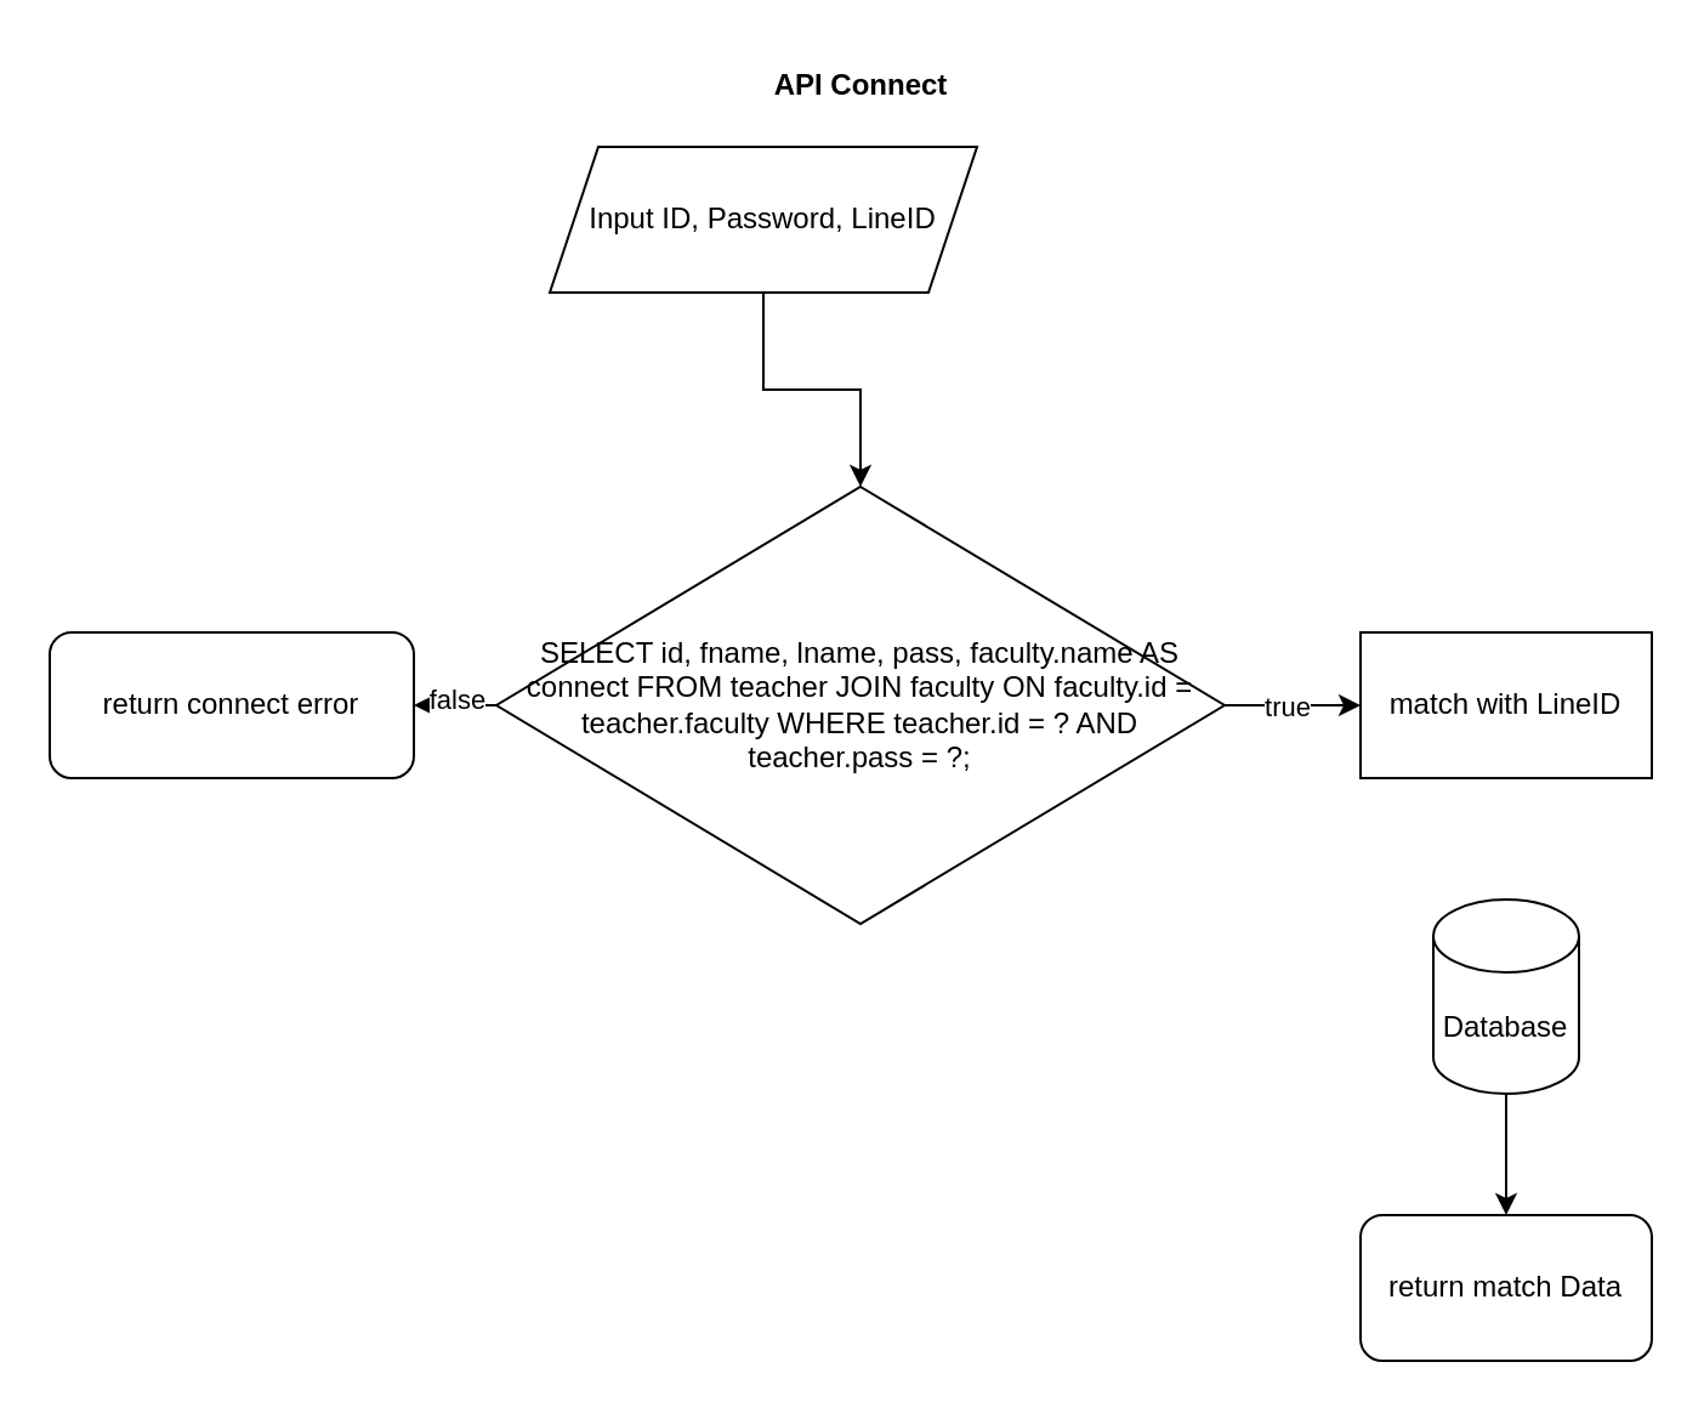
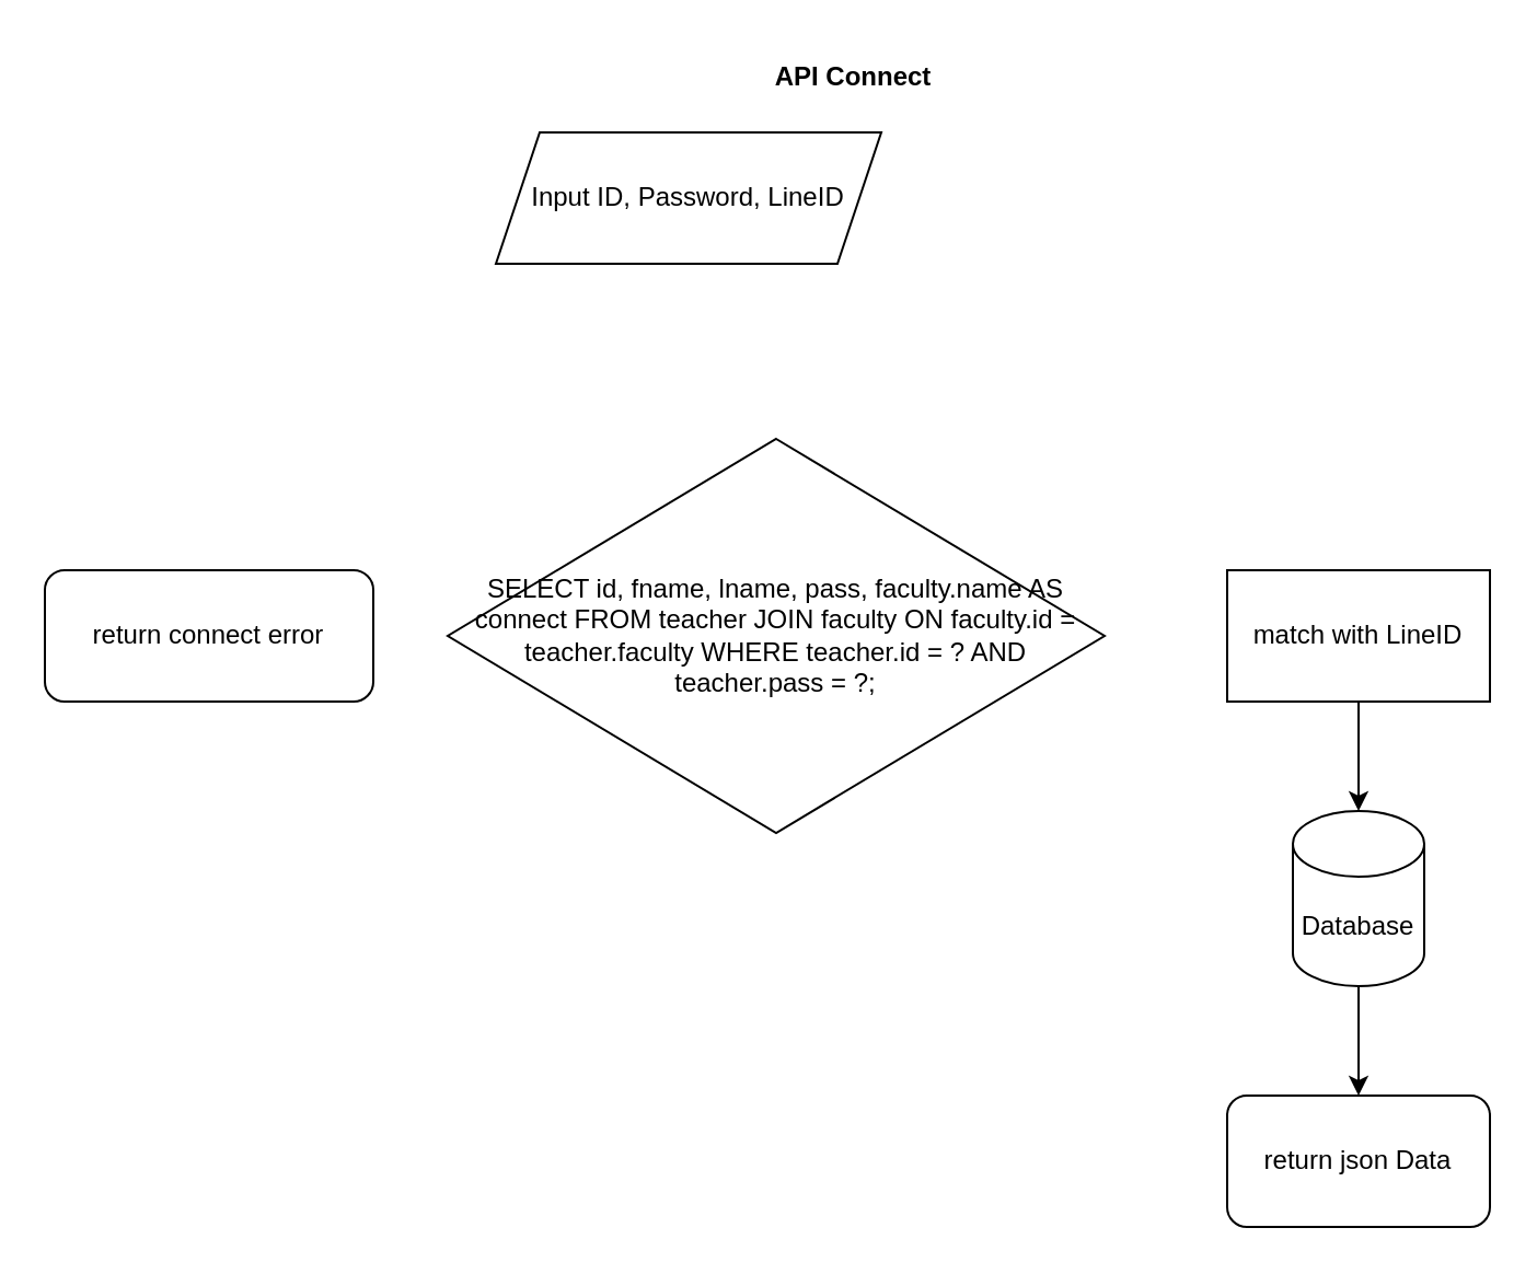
  <mxCell id="0" />
  <mxCell id="1" parent="0" />
- <mxCell id="2" value="API Connect" style="text;html=1;align=center;verticalAlign=middle;resizable=0;points=[];autosize=1;strokeColor=none;fillColor=none;fontStyle=1" vertex="1" parent="1"><mxGeometry x="309" y="20" width="90" height="30" as="geometry" /></mxCell>
- <mxCell id="3" style="edgeStyle=orthogonalEdgeStyle;rounded=0;orthogonalLoop=1;jettySize=auto;html=1;exitX=0.5;exitY=1;exitDx=0;exitDy=0;entryX=0.5;entryY=0;entryDx=0;entryDy=0;" edge="1" parent="1" source="4" target="9"><mxGeometry relative="1" as="geometry"><mxPoint x="354" y="180" as="targetPoint" /></mxGeometry></mxCell>
+ <mxCell id="2" value="API Connect" style="text;html=1;align=center;verticalAlign=middle;resizable=0;points=[];autosize=1;strokeColor=none;fillColor=none;fontStyle=1" vertex="1" parent="1"><mxGeometry x="344" y="20" width="90" height="30" as="geometry" /></mxCell>
  <mxCell id="4" value="Input ID, Password, LineID" style="shape=parallelogram;perimeter=parallelogramPerimeter;whiteSpace=wrap;html=1;fixedSize=1;" vertex="1" parent="1"><mxGeometry x="226" y="60" width="176" height="60" as="geometry" /></mxCell>
- <mxCell id="5" style="edgeStyle=orthogonalEdgeStyle;rounded=0;orthogonalLoop=1;jettySize=auto;html=1;exitX=0;exitY=0.5;exitDx=0;exitDy=0;entryX=1;entryY=0.5;entryDx=0;entryDy=0;" edge="1" parent="1" source="9" target="10"><mxGeometry relative="1" as="geometry" /></mxCell>
- <mxCell id="6" value="false" style="edgeLabel;html=1;align=center;verticalAlign=middle;resizable=0;points=[];" vertex="1" connectable="0" parent="5"><mxGeometry x="0.006" y="-3" relative="1" as="geometry"><mxPoint as="offset" /></mxGeometry></mxCell>
- <mxCell id="7" style="edgeStyle=orthogonalEdgeStyle;rounded=0;orthogonalLoop=1;jettySize=auto;html=1;exitX=1;exitY=0.5;exitDx=0;exitDy=0;entryX=0;entryY=0.5;entryDx=0;entryDy=0;" edge="1" parent="1" source="9" target="11"><mxGeometry relative="1" as="geometry" /></mxCell>
- <mxCell id="8" value="true" style="edgeLabel;html=1;align=center;verticalAlign=middle;resizable=0;points=[];" vertex="1" connectable="0" parent="7"><mxGeometry x="-0.102" relative="1" as="geometry"><mxPoint as="offset" /></mxGeometry></mxCell>
  <mxCell id="9" value="SELECT id, fname, lname, pass, faculty.name AS connect FROM teacher JOIN faculty ON faculty.id = teacher.faculty WHERE teacher.id = ? AND teacher.pass = ?;" style="rhombus;whiteSpace=wrap;html=1;rounded=0;" vertex="1" parent="1"><mxGeometry x="204" y="200" width="300" height="180" as="geometry" /></mxCell>
  <mxCell id="10" value="return connect error" style="rounded=1;whiteSpace=wrap;html=1;" vertex="1" parent="1"><mxGeometry x="20" y="260" width="150" height="60" as="geometry" /></mxCell>
  <mxCell id="11" value="match with LineID" style="rounded=0;whiteSpace=wrap;html=1;" vertex="1" parent="1"><mxGeometry x="560" y="260" width="120" height="60" as="geometry" /></mxCell>
  <mxCell id="12" style="edgeStyle=orthogonalEdgeStyle;rounded=0;orthogonalLoop=1;jettySize=auto;html=1;exitX=0.5;exitY=1;exitDx=0;exitDy=0;exitPerimeter=0;" edge="1" parent="1" source="13"><mxGeometry relative="1" as="geometry"><mxPoint x="620" y="500" as="targetPoint" /></mxGeometry></mxCell>
  <mxCell id="13" value="Database" style="shape=cylinder3;whiteSpace=wrap;html=1;boundedLbl=1;backgroundOutline=1;size=15;" vertex="1" parent="1"><mxGeometry x="590" y="370" width="60" height="80" as="geometry" /></mxCell>
- <mxCell id="15" value="return match Data" style="rounded=1;whiteSpace=wrap;html=1;" vertex="1" parent="1"><mxGeometry x="560" y="500" width="120" height="60" as="geometry" /></mxCell>
+ <mxCell id="14" style="edgeStyle=orthogonalEdgeStyle;rounded=0;orthogonalLoop=1;jettySize=auto;html=1;exitX=0.5;exitY=1;exitDx=0;exitDy=0;entryX=0.5;entryY=0;entryDx=0;entryDy=0;entryPerimeter=0;" edge="1" parent="1" source="11" target="13"><mxGeometry relative="1" as="geometry" /></mxCell>
+ <mxCell id="15" value="return json Data" style="rounded=1;whiteSpace=wrap;html=1;" vertex="1" parent="1"><mxGeometry x="560" y="500" width="120" height="60" as="geometry" /></mxCell>
